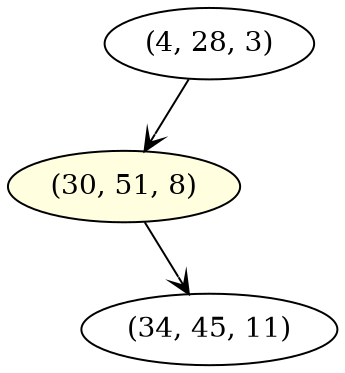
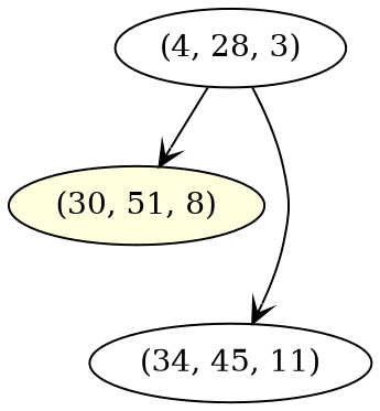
  digraph {
    node [fillcolor=white style=filled]
    edge [arrowhead=vee color=black]
    n1 [label="(4, 28, 3)"]
    "(30, 51, 8)" [fillcolor=lightyellow]
    "(34, 45, 11)"
    n1 -> "(30, 51, 8)"
-   "(30, 51, 8)" -> "(34, 45, 11)"
+   n1 -> "(34, 45, 11)"
  }
